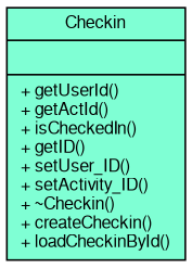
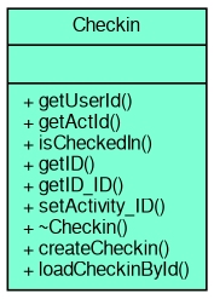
  digraph {
-   n1 [color=black fillcolor=aquamarine fontcolor=black fontname=FreeSans fontsize=10 height=0.2 label="{Checkin\n||+ getUserId()\l+ getActId()\l+ isCheckedIn()\l+ getID()\l+ setUser_ID()\l+ setActivity_ID()\l+ ~Checkin()\l+ createCheckin()\l+ loadCheckinById()\l}" shape=record style=filled width=0.4]
+   n1 [color=black fillcolor=aquamarine fontcolor=black fontname=FreeSans fontsize=10 height=0.2 label="{Checkin\n||+ getUserId()\l+ getActId()\l+ isCheckedIn()\l+ getID()\l+ getID_ID()\l+ setActivity_ID()\l+ ~Checkin()\l+ createCheckin()\l+ loadCheckinById()\l}" shape=record style=filled width=0.4]
  }
